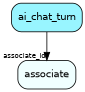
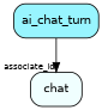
  digraph {
    node [fontname=Helvetica fontsize=12 shape=box style="rounded, filled"]
    ai_chat_turn [fillcolor=cadetblue1]
-   associate [fillcolor=azure1]
+   associate [fillcolor=azure1 label=chat]
    ai_chat_turn -> associate [fontname=Helvetica fontsize=9 headlabel=associate_id]
  }
